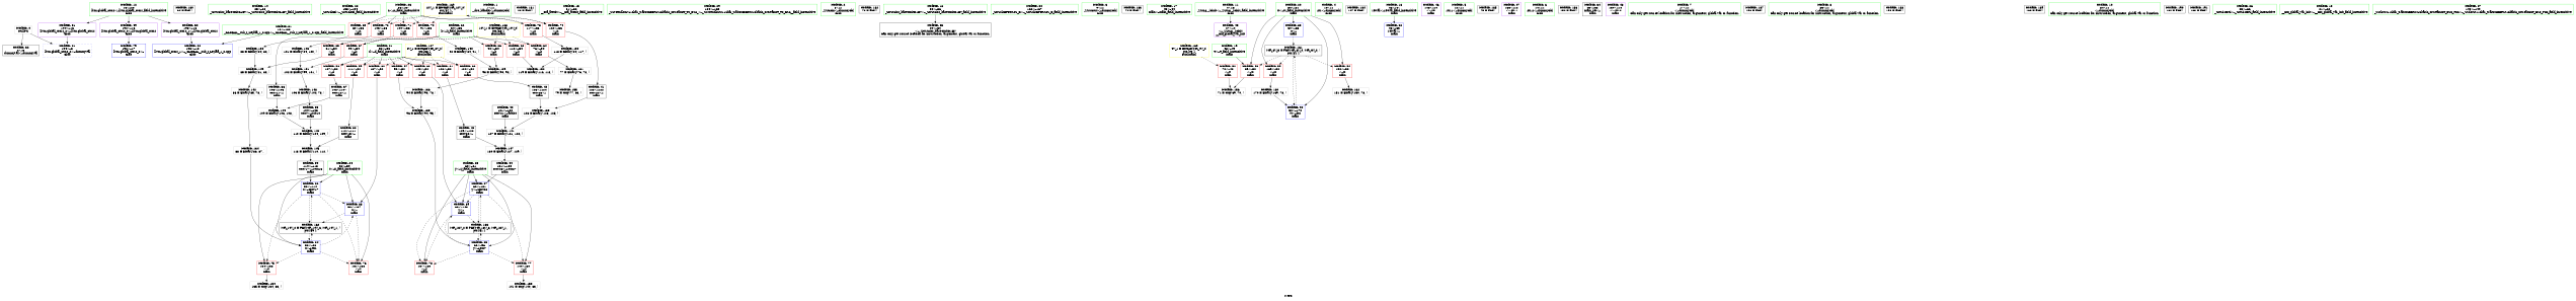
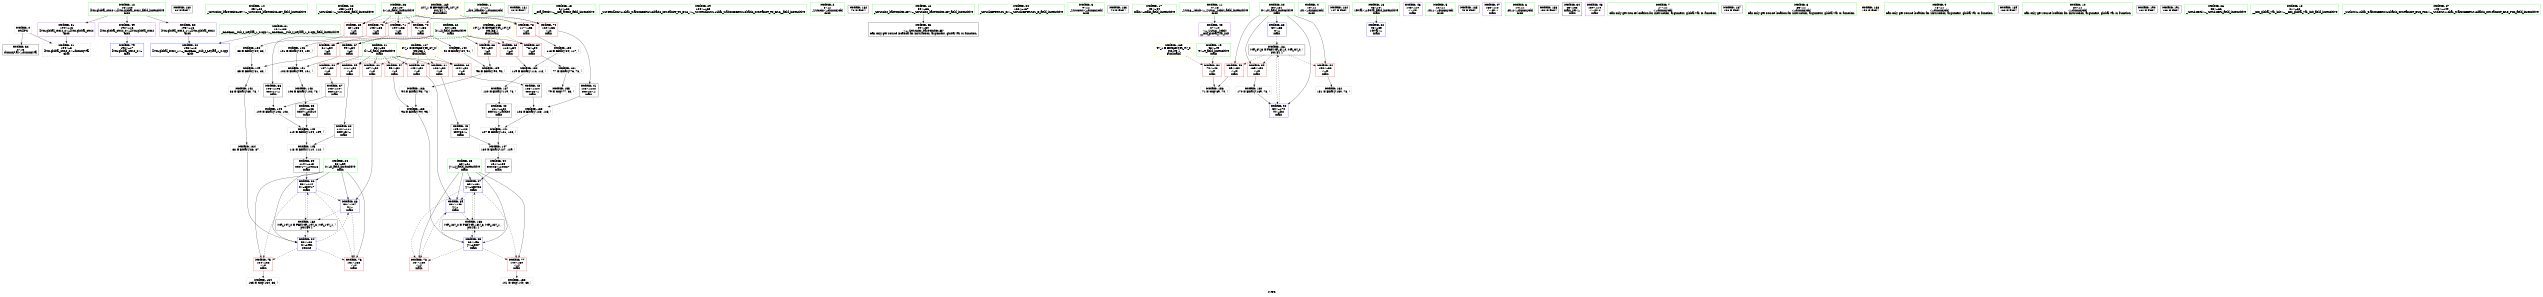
  digraph {
    label=SVFG
    node [color=green shape=record]
    edge [style=solid]
    n1 [color=grey label="{NodeID: 0\nNullPtr}"]
    n2 [color=black label="{NodeID: 32\n2\<--3\ndummyVal\<--dummyVal\n}"]
    n3 [color=blue label="{NodeID: 81\n194\<--3\nllvm.global_ctors_2\<--dummyVal\nGlob }" style=dotted]
    n4 [color=black label="{NodeID: 180\n64 = PHI()\n}"]
    n5 [label="{NodeID: 14\n25\<--26\n_ZNSt8ios_base4InitC1Ev\<--_ZNSt8ios_base4InitC1Ev_field_insensitive\n}"]
    n6 [label="{NodeID: 28\n153\<--154\n_ZNSolsEi\<--_ZNSolsEi_field_insensitive\n}"]
    n7 [color=black label="{NodeID: 42\n125\<--124\nconv23\<--\nmain\n}"]
    n8 [color=grey label="{NodeID: 133\n126 = Binary(123, 125, )\n}"]
    n9 [color=grey label="{NodeID: 141\n127 = Binary(121, 126, )\n}"]
    n10 [color=grey label="{NodeID: 147\n130 = Binary(127, 129, )\n}"]
    n11 [color=grey label="{NodeID: 139\n93 = Binary(90, 92, )\n}"]
    n12 [color=grey label="{NodeID: 136\n94 = Binary(93, 78, )\n}"]
    n13 [color=grey label="{NodeID: 135\n96 = Binary(94, 95, )\n}"]
    n14 [color=blue label="{NodeID: 85\n60\<--96\ny\<--rem7\nmain\n}"]
    n15 [color=grey label="{NodeID: 134\n88 = Binary(86, 87, )\n}"]
-   n16 [color=blue label="{NodeID: 84\n58\<--88\nx\<--rem\nmain\n}"]
+   n16 [color=blue label="{NodeID: 84\n58\<--88\nx\<--rem\nsource\n}"]
    n17 [color=blue label="{NodeID: 88\n58\<--137\nx\<--\nmain\n}"]
    n18 [color=red label="{NodeID: 75\n134\<--58\n\<--x\nmain\n}"]
    n19 [color=red label="{NodeID: 76\n161\<--58\n\<--x\nmain\n}"]
    n20 [color=black label="{NodeID: 162\nMR_14V_2 = PHI(MR_14V_6, MR_14V_1, )\npts\{59 \}\n}"]
    n21 [color=grey label="{NodeID: 153\n141 = cmp(140, 63, )\n}"]
    n22 [color=red label="{NodeID: 70\n91\<--56\n\<--n\nmain\n}"]
    n23 [color=grey label="{NodeID: 140\n92 = Binary(84, 91, )\n}"]
    n24 [color=yellow label="{NodeID: 167\n8V_1 = ENCHI(MR_8V_0)\npts\{53 \}\nFun[main]}" style=double]
    n25 [color=red label="{NodeID: 57\n95\<--52\n\<--d\nmain\n}"]
    n26 [color=red label="{NodeID: 58\n107\<--52\n\<--d\nmain\n}"]
    n27 [color=red label="{NodeID: 59\n111\<--52\n\<--d\nmain\n}"]
    n28 [color=red label="{NodeID: 60\n124\<--52\n\<--d\nmain\n}"]
    n29 [color=red label="{NodeID: 61\n128\<--52\n\<--d\nmain\n}"]
    n30 [color=red label="{NodeID: 62\n137\<--52\n\<--d\nmain\n}"]
    n31 [color=red label="{NodeID: 63\n143\<--52\n\<--d\nmain\n}"]
    n32 [color=black label="{NodeID: 37\n108\<--107\nconv12\<--\nmain\n}"]
    n33 [color=black label="{NodeID: 38\n112\<--111\nconv15\<--\nmain\n}"]
    n34 [color=black label="{NodeID: 43\n129\<--128\nconv26\<--\nmain\n}"]
    n35 [color=blue label="{NodeID: 89\n60\<--143\ny\<--\nmain\n}"]
    n36 [color=grey label="{NodeID: 144\n109 = Binary(106, 108, )\n}"]
    n37 [color=grey label="{NodeID: 145\n113 = Binary(110, 112, )\n}"]
    n38 [color=red label="{NodeID: 78\n157\<--60\n\<--y\nmain\n}"]
    n39 [color=black label="{NodeID: 163\nMR_16V_2 = PHI(MR_16V_6, MR_16V_1, )\npts\{61 \}\n}"]
    n40 [color=grey label="{NodeID: 154\n135 = cmp(134, 63, )\n}"]
    n41 [color=blue label="{NodeID: 86\n58\<--114\nx\<--conv17\nmain\n}"]
    n42 [label="{NodeID: 1\n7\<--1\n__dso_handle\<--dummyObj\nGlob }"]
    n43 [color=black label="{NodeID: 181\n28 = PHI()\n}"]
    n44 [label="{NodeID: 15\n31\<--32\n__cxa_atexit\<--__cxa_atexit_field_insensitive\n}"]
    n45 [label="{NodeID: 29\n164\<--165\n_ZSt4endlIcSt11char_traitsIcEERSt13basic_ostreamIT_T0_ES6_\<--_ZSt4endlIcSt11char_traitsIcEERSt13basic_ostreamIT_T0_ES6__field_insensitive\n}"]
    n46 [color=black label="{NodeID: 44\n131\<--130\nconv28\<--rem27\nmain\n}"]
    n47 [color=blue label="{NodeID: 87\n60\<--131\ny\<--conv28\nmain\n}"]
    n48 [color=red label="{NodeID: 77\n140\<--60\n\<--y\nmain\n}"]
    n49 [color=red label="{NodeID: 71\n100\<--56\n\<--n\nmain\n}"]
    n50 [color=grey label="{NodeID: 146\n101 = Binary(84, 100, )\n}"]
    n51 [color=grey label="{NodeID: 151\n102 = Binary(99, 101, )\n}"]
    n52 [color=grey label="{NodeID: 148\n103 = Binary(102, 78, )\n}"]
    n53 [color=yellow label="{NodeID: 168\n10V_1 = ENCHI(MR_10V_0)\npts\{55 \}\nFun[main]}" style=double]
    n54 [color=red label="{NodeID: 64\n76\<--54\n\<--k\nmain\n}"]
    n55 [color=red label="{NodeID: 65\n81\<--54\n\<--k\nmain\n}"]
    n56 [color=red label="{NodeID: 66\n90\<--54\n\<--k\nmain\n}"]
    n57 [color=red label="{NodeID: 67\n99\<--54\n\<--k\nmain\n}"]
    n58 [color=red label="{NodeID: 68\n116\<--54\n\<--k\nmain\n}"]
    n59 [color=grey label="{NodeID: 131\n77 = Binary(76, 78, )\n}"]
    n60 [color=grey label="{NodeID: 149\n85 = Binary(81, 83, )\n}"]
    n61 [color=grey label="{NodeID: 152\n119 = Binary(116, 118, )\n}"]
    n62 [color=grey label="{NodeID: 155\n79 = cmp(77, 63, )\n}"]
    n63 [color=grey label="{NodeID: 142\n86 = Binary(85, 78, )\n}"]
+   n64 [color=grey label="{NodeID: 137\n120 = Binary(119, 78, )\n}"]
    n65 [label="{NodeID: 2\n8\<--1\n_ZSt3cin\<--dummyObj\nGlob }"]
    n66 [color=black label="{NodeID: 182\n73 = PHI()\n}"]
    n67 [label="{NodeID: 16\n30\<--36\n_ZNSt8ios_base4InitD1Ev\<--_ZNSt8ios_base4InitD1Ev_field_insensitive\n}"]
    n68 [color=black label="{NodeID: 33\n29\<--30\n\<--_ZNSt8ios_base4InitD1Ev\nCan only get source location for instruction, argument, global var or function.}"]
    n69 [label="{NodeID: 30\n166\<--167\n_ZNSolsEPFRSoS_E\<--_ZNSolsEPFRSoS_E_field_insensitive\n}"]
    n70 [color=grey label="{NodeID: 143\n110 = Binary(104, 109, )\n}"]
    n71 [color=red label="{NodeID: 72\n105\<--56\n\<--n\nmain\n}"]
    n72 [color=black label="{NodeID: 36\n106\<--105\nconv11\<--\nmain\n}"]
    n73 [color=yellow label="{NodeID: 169\n12V_1 = ENCHI(MR_12V_0)\npts\{57 \}\nFun[main]}" style=double]
    n74 [color=red label="{NodeID: 69\n82\<--56\n\<--n\nmain\n}"]
    n75 [color=red label="{NodeID: 73\n117\<--56\n\<--n\nmain\n}"]
    n76 [color=red label="{NodeID: 74\n122\<--56\n\<--n\nmain\n}"]
    n77 [color=grey label="{NodeID: 138\n83 = Binary(84, 82, )\n}"]
    n78 [color=grey label="{NodeID: 150\n118 = Binary(84, 117, )\n}"]
    n79 [color=black label="{NodeID: 41\n123\<--122\nconv22\<--\nmain\n}"]
    n80 [label="{NodeID: 3\n9\<--1\n_ZSt4cout\<--dummyObj\nGlob }"]
    n81 [color=black label="{NodeID: 183\n74 = PHI()\n}"]
    n82 [label="{NodeID: 17\n43\<--44\nmain\<--main_field_insensitive\n}"]
    n83 [label="{NodeID: 31\n18\<--188\n_GLOBAL__sub_I_Leylaa_1_0.cpp\<--_GLOBAL__sub_I_Leylaa_1_0.cpp_field_insensitive\n}"]
    n84 [color=blue label="{NodeID: 80\n193\<--18\nllvm.global_ctors_1\<--_GLOBAL__sub_I_Leylaa_1_0.cpp\nGlob }"]
    n85 [color=purple label="{NodeID: 45\n27\<--4\n\<--_ZStL8__ioinit\n__cxx_global_var_init\n}"]
    n86 [color=black label="{NodeID: 39\n114\<--113\nconv17\<--rem16\nmain\n}"]
    n87 [color=grey label="{NodeID: 156\n71 = cmp(69, 70, )\n}"]
    n88 [label="{NodeID: 4\n10\<--1\n.str\<--dummyObj\nGlob }"]
    n89 [color=black label="{NodeID: 184\n147 = PHI()\n}"]
    n90 [label="{NodeID: 18\n46\<--47\nretval\<--retval_field_insensitive\nmain\n}"]
    n91 [color=blue label="{NodeID: 82\n46\<--63\nretval\<--\nmain\n}"]
    n92 [color=purple label="{NodeID: 46\n146\<--10\n\<--.str\nmain\n}"]
    n93 [label="{NodeID: 5\n12\<--1\n.str.1\<--dummyObj\nGlob }"]
    n94 [color=black label="{NodeID: 185\n75 = PHI()\n}"]
    n95 [label="{NodeID: 19\n48\<--49\nT\<--T_field_insensitive\nmain\n}"]
    n96 [color=red label="{NodeID: 52\n70\<--48\n\<--T\nmain\n}"]
    n97 [color=grey label="{NodeID: 130\n170 = Binary(169, 78, )\n}"]
    n98 [color=blue label="{NodeID: 90\n50\<--170\ntt\<--inc\nmain\n}"]
    n99 [color=black label="{NodeID: 161\nMR_6V_3 = PHI(MR_6V_4, MR_6V_2, )\npts\{51 \}\n}"]
    n100 [color=red label="{NodeID: 53\n69\<--50\n\<--tt\nmain\n}"]
    n101 [color=red label="{NodeID: 54\n150\<--50\n\<--tt\nmain\n}"]
    n102 [color=red label="{NodeID: 55\n169\<--50\n\<--tt\nmain\n}"]
    n103 [color=purple label="{NodeID: 47\n155\<--12\n\<--.str.1\nmain\n}"]
    n104 [label="{NodeID: 6\n14\<--1\n.str.2\<--dummyObj\nGlob }"]
    n105 [color=black label="{NodeID: 186\n152 = PHI()\n}"]
    n106 [label="{NodeID: 20\n50\<--51\ntt\<--tt_field_insensitive\nmain\n}"]
    n107 [color=blue label="{NodeID: 83\n50\<--63\ntt\<--\nmain\n}"]
    n108 [color=grey label="{NodeID: 132\n151 = Binary(150, 78, )\n}"]
    n109 [color=black label="{NodeID: 34\n45\<--63\nmain_ret\<--\nmain\n}"]
    n110 [color=purple label="{NodeID: 48\n159\<--14\n\<--.str.2\nmain\n}"]
    n111 [label="{NodeID: 7\n17\<--1\n\<--dummyObj\nCan only get source location for instruction, argument, global var or function.}"]
    n112 [color=black label="{NodeID: 187\n156 = PHI()\n}"]
    n113 [label="{NodeID: 21\n52\<--53\nd\<--d_field_insensitive\nmain\n}"]
    n114 [color=black label="{NodeID: 35\n104\<--103\nconv\<--sub10\nmain\n}"]
    n115 [color=purple label="{NodeID: 49\n192\<--16\nllvm.global_ctors_0\<--llvm.global_ctors\nGlob }"]
    n116 [color=blue label="{NodeID: 79\n192\<--17\nllvm.global_ctors_0\<--\nGlob }"]
    n117 [label="{NodeID: 8\n63\<--1\n\<--dummyObj\nCan only get source location for instruction, argument, global var or function.}"]
-   n118 [color=black label="{NodeID: 188\n158 = PHI()\n}"]
+   n118 [color=yellow label="{NodeID: 188\n158 = PHI()\n}"]
    n119 [label="{NodeID: 22\n54\<--55\nk\<--k_field_insensitive\nmain\n}"]
    n120 [color=purple label="{NodeID: 50\n193\<--16\nllvm.global_ctors_1\<--llvm.global_ctors\nGlob }"]
+   n121 [label="{NodeID: 9\n78\<--1\n\<--dummyObj\nCan only get source location for instruction, argument, global var or function.}"]
    n122 [color=black label="{NodeID: 189\n160 = PHI()\n}"]
    n123 [label="{NodeID: 23\n56\<--57\nn\<--n_field_insensitive\nmain\n}"]
    n124 [color=purple label="{NodeID: 51\n194\<--16\nllvm.global_ctors_2\<--llvm.global_ctors\nGlob }"]
    n125 [label="{NodeID: 10\n84\<--1\n\<--dummyObj\nCan only get source location for instruction, argument, global var or function.}"]
    n126 [color=black label="{NodeID: 190\n162 = PHI()\n}"]
    n127 [label="{NodeID: 24\n58\<--59\nx\<--x_field_insensitive\nmain\n}"]
    n128 [label="{NodeID: 11\n4\<--6\n_ZStL8__ioinit\<--_ZStL8__ioinit_field_insensitive\nGlob }"]
    n129 [color=black label="{NodeID: 191\n163 = PHI()\n}"]
    n130 [label="{NodeID: 25\n60\<--61\ny\<--y_field_insensitive\nmain\n}"]
    n131 [color=black label="{NodeID: 40\n121\<--120\nconv21\<--add20\nmain\n}"]
    n132 [label="{NodeID: 12\n16\<--20\nllvm.global_ctors\<--llvm.global_ctors_field_insensitive\nGlob }"]
    n133 [label="{NodeID: 26\n65\<--66\n_ZNSirsERi\<--_ZNSirsERi_field_insensitive\n}"]
    n134 [color=yellow label="{NodeID: 165\n4V_1 = ENCHI(MR_4V_0)\npts\{49 \}\nFun[main]}" style=double]
    n135 [label="{NodeID: 13\n21\<--22\n__cxx_global_var_init\<--__cxx_global_var_init_field_insensitive\n}"]
    n136 [label="{NodeID: 27\n148\<--149\n_ZStlsISt11char_traitsIcEERSt13basic_ostreamIcT_ES5_PKc\<--_ZStlsISt11char_traitsIcEERSt13basic_ostreamIcT_ES5_PKc_field_insensitive\n}"]
    n1 -> n2
    n1 -> n3
    n7 -> n8
    n8 -> n9
    n9 -> n10
    n10 -> n46
    n11 -> n12
    n12 -> n13
    n13 -> n14
    n14 -> n35 [style=dashed]
    n14 -> n38 [style=dashed]
    n14 -> n39 [style=dashed]
    n14 -> n48 [style=dashed]
    n15 -> n16
    n16 -> n17 [style=dashed]
    n16 -> n18 [style=dashed]
    n16 -> n19 [style=dashed]
    n16 -> n20 [style=dashed]
    n17 -> n19 [style=dashed]
    n17 -> n20 [style=dashed]
    n18 -> n40
    n20 -> n16 [style=dashed]
    n20 -> n41 [style=dashed]
    n22 -> n23
    n23 -> n11
    n24 -> n25 [style=dashed]
    n24 -> n26 [style=dashed]
    n24 -> n27 [style=dashed]
    n24 -> n28 [style=dashed]
    n24 -> n29 [style=dashed]
    n24 -> n30 [style=dashed]
    n24 -> n31 [style=dashed]
    n25 -> n13
    n26 -> n32
    n27 -> n33
    n28 -> n7
    n29 -> n34
    n30 -> n17
    n31 -> n35
    n32 -> n36
    n33 -> n37
    n34 -> n10
    n35 -> n38 [style=dashed]
    n35 -> n39 [style=dashed]
    n36 -> n70
    n37 -> n86
    n39 -> n14 [style=dashed]
    n39 -> n47 [style=dashed]
    n41 -> n17 [style=dashed]
    n41 -> n18 [style=dashed]
    n41 -> n19 [style=dashed]
    n41 -> n20 [style=dashed]
    n46 -> n47
    n47 -> n35 [style=dashed]
    n47 -> n38 [style=dashed]
    n47 -> n39 [style=dashed]
    n47 -> n48 [style=dashed]
    n48 -> n21
    n49 -> n50
    n50 -> n51
    n51 -> n52
    n52 -> n114
    n53 -> n54 [style=dashed]
    n53 -> n55 [style=dashed]
    n53 -> n56 [style=dashed]
    n53 -> n57 [style=dashed]
    n53 -> n58 [style=dashed]
    n54 -> n59
    n55 -> n60
    n56 -> n11
    n57 -> n51
    n58 -> n61
    n59 -> n62
    n60 -> n63
+   n61 -> n64
    n63 -> n15
+   n64 -> n131
    n67 -> n68
    n70 -> n37
    n71 -> n72
    n72 -> n36
    n73 -> n22 [style=dashed]
    n73 -> n49 [style=dashed]
    n73 -> n71 [style=dashed]
    n73 -> n74 [style=dashed]
-   n75 -> n73 [style=dashed]
+   n73 -> n75 [style=dashed]
    n73 -> n76 [style=dashed]
    n74 -> n77
    n75 -> n78
    n76 -> n79
    n77 -> n60
    n78 -> n61
    n79 -> n8
    n83 -> n84
    n86 -> n41
    n90 -> n91
-   n95 -> n100
+   n95 -> n96
    n96 -> n87
    n97 -> n98
    n98 -> n99 [style=dashed]
    n99 -> n98 [style=dashed]
    n99 -> n100 [style=dashed]
    n99 -> n101 [style=dashed]
    n99 -> n102 [style=dashed]
    n100 -> n87
    n101 -> n108
    n102 -> n97
    n106 -> n98
    n106 -> n100
    n106 -> n101
    n106 -> n102
    n106 -> n107
    n107 -> n99 [style=dashed]
    n113 -> n25
    n113 -> n26
    n113 -> n27
    n113 -> n28
    n113 -> n29
    n113 -> n30
    n113 -> n31
    n114 -> n70
    n115 -> n116
    n119 -> n54
    n119 -> n55
    n119 -> n56
    n119 -> n57
    n119 -> n58
    n120 -> n84
    n123 -> n22
    n123 -> n49
    n123 -> n71
    n123 -> n74
    n123 -> n75
    n123 -> n76
    n124 -> n3
    n127 -> n16
    n127 -> n17
    n127 -> n18
    n127 -> n19
    n127 -> n41
    n128 -> n85
    n130 -> n14
    n130 -> n35
    n130 -> n38
    n130 -> n47
    n130 -> n48
    n131 -> n9
    n132 -> n115
    n132 -> n120
    n132 -> n124
    n134 -> n96 [style=dashed]
  }
